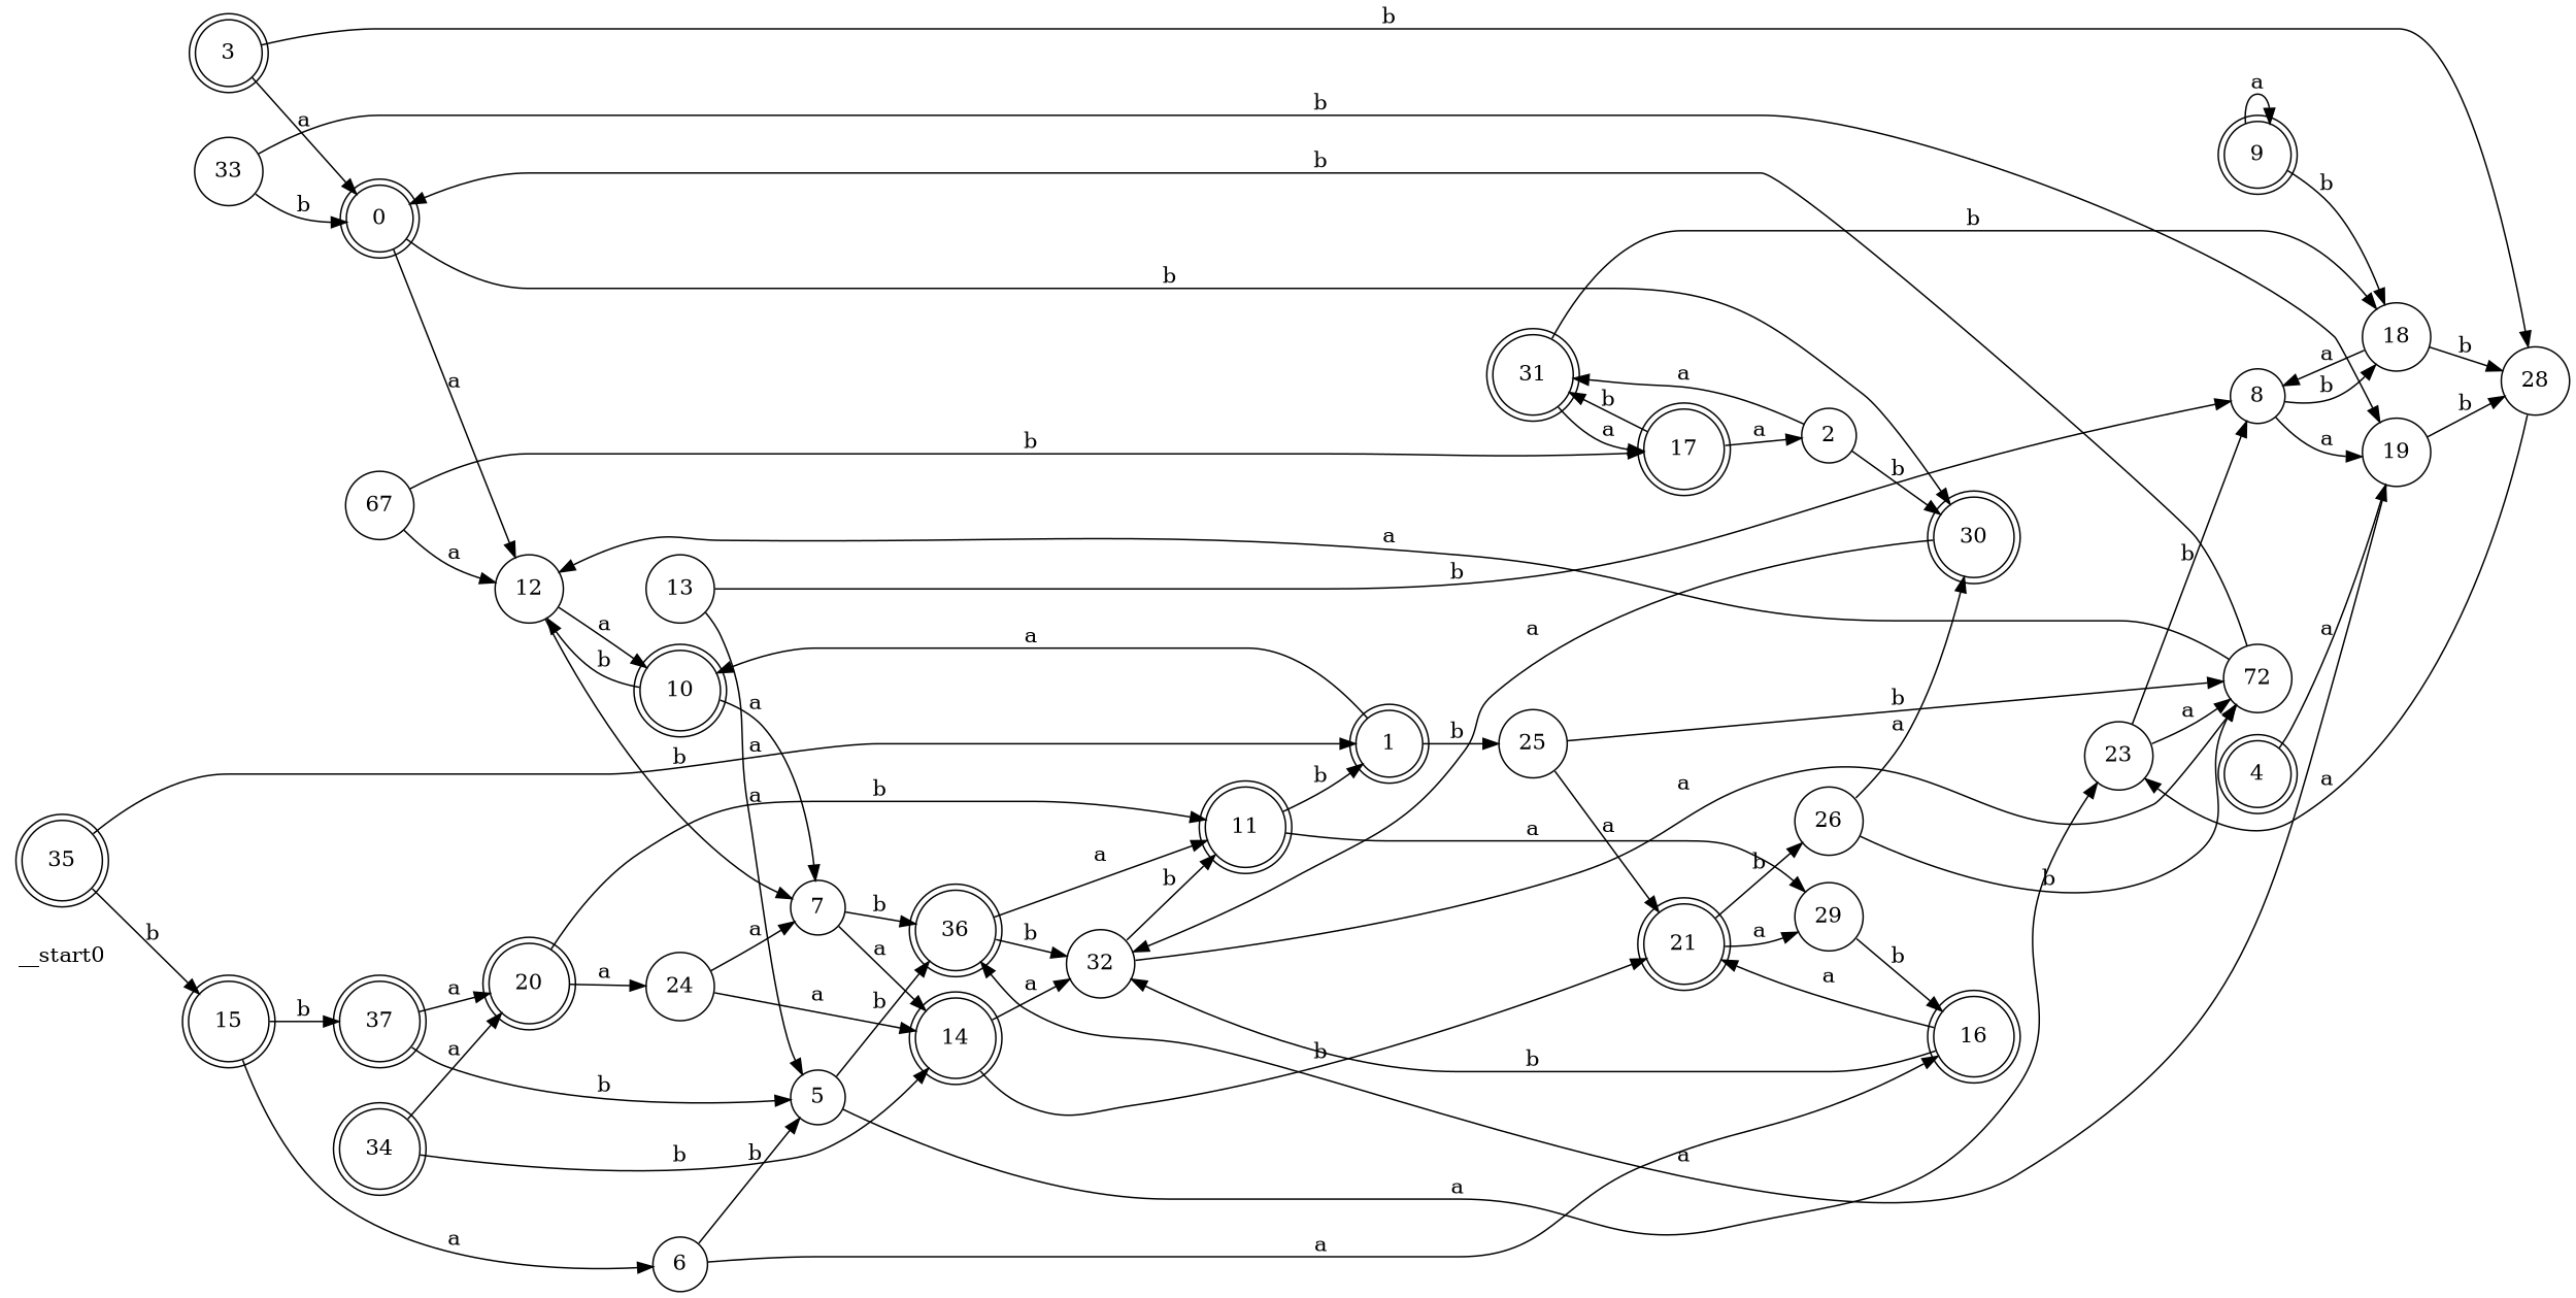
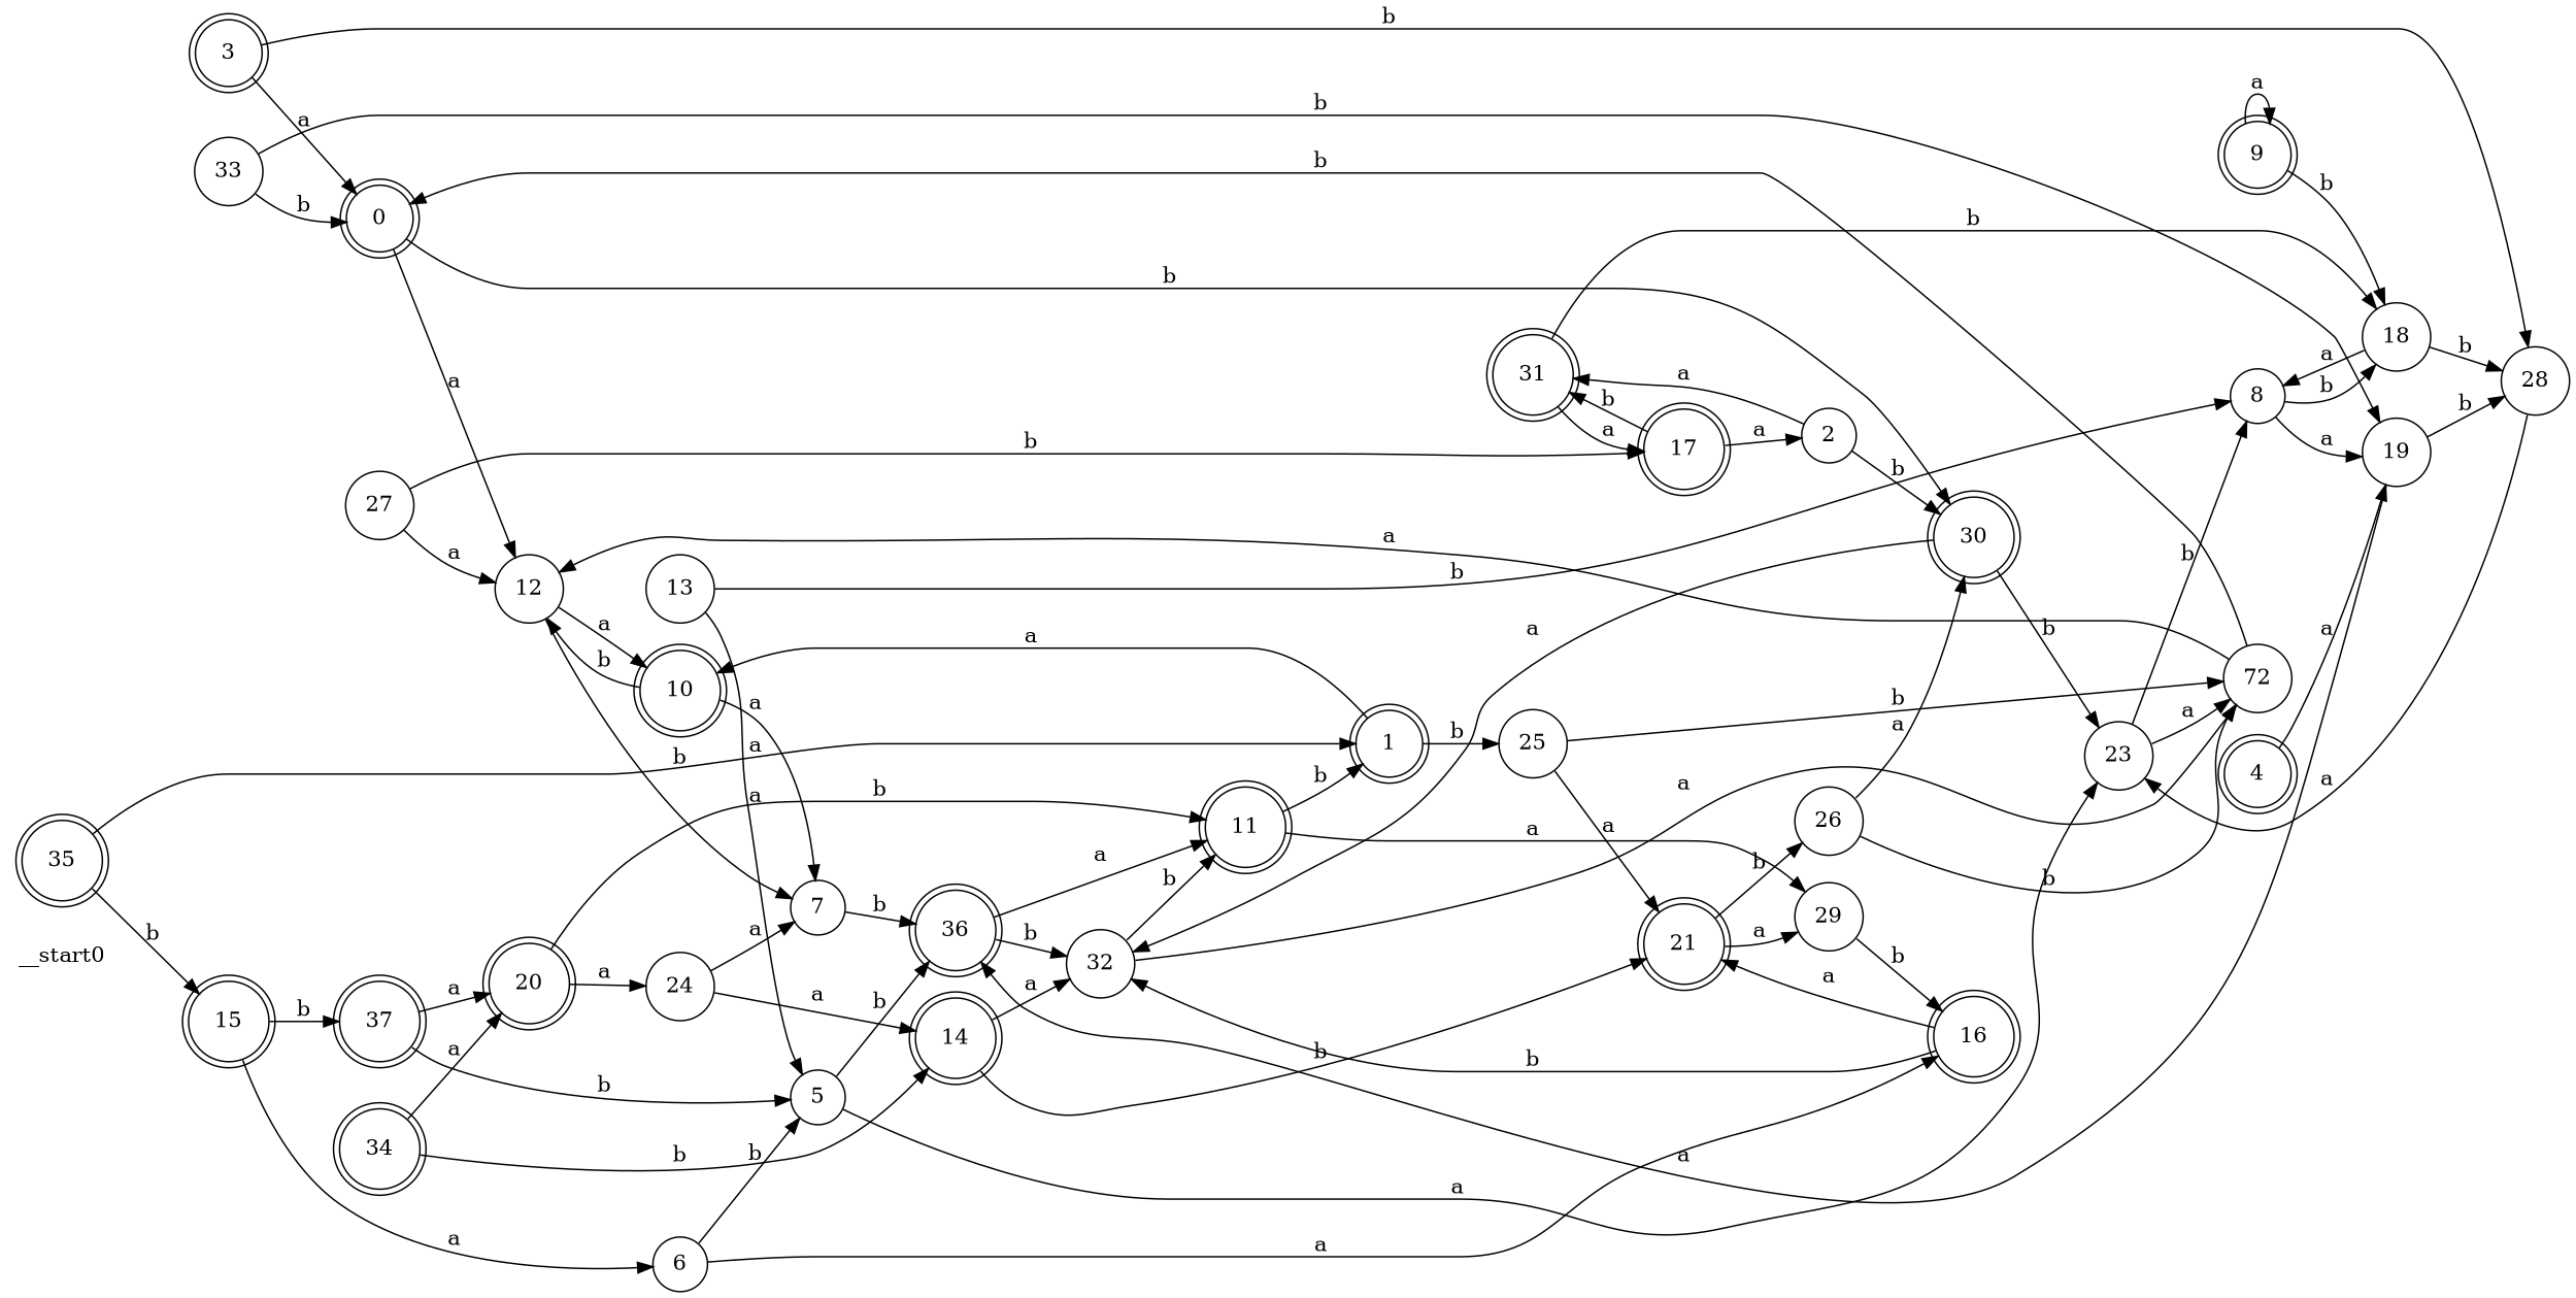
  digraph {
    rankdir=LR
    node [shape=doublecircle color=black fillcolor=white style="rounded,filled"]
    __start0 [shape=none color="" fillcolor="" style=""]
    n2 [label=0]
    n3 [label=12 shape=circle style=filled]
    n4 [label=30]
    n5 [label=10]
    n6 [label=7 shape=circle style=filled]
    n7 [label=23 shape=circle style=filled]
    n8 [label=32 shape=circle style=filled]
    n9 [label=1]
    n10 [label=25 shape=circle style=filled]
    n11 [label=21]
    n12 [label=72 shape=circle style=filled]
    n13 [label=2 shape=circle style=filled]
    n14 [label=31]
    n15 [label=18 shape=circle style=filled]
    n16 [label=17]
    n17 [label=3]
    n18 [label=28 shape=circle style=filled]
    n19 [label=4]
    n20 [label=19 shape=circle style=filled]
    n21 [label=36]
    n22 [label=24 shape=circle style=filled]
    n23 [label=14]
    n24 [label=5 shape=circle style=filled]
    n25 [label=8 shape=circle style=filled]
    n26 [label=11]
    n27 [label=6 shape=circle style=filled]
    n28 [label=16]
    n29 [label=9]
    n30 [label=29 shape=circle style=filled]
    n31 [label=13 shape=circle style=filled]
    n32 [label=26 shape=circle style=filled]
    n33 [label=15]
    n34 [label=37]
    n35 [label=20]
-   n36 [label=67 shape=circle style=filled]
+   n36 [label=27 shape=circle style=filled]
    n37 [label=33 shape=circle style=filled]
    n38 [label=34]
    n39 [label=35]
    n2 -> n3 [label=a]
    n2 -> n4 [label=b]
    n3 -> n5 [label=a]
    n3 -> n6 [label=b]
+   n4 -> n7 [label=b]
    n4 -> n8 [label=a]
    n5 -> n3 [label=b]
    n5 -> n6 [label=a]
    n6 -> n21 [label=b]
-   n6 -> n23 [label=a]
    n7 -> n12 [label=a]
    n7 -> n25 [label=b]
    n8 -> n12 [label=a]
    n8 -> n26 [label=b]
    n9 -> n5 [label=a]
    n9 -> n10 [label=b]
    n10 -> n11 [label=a]
    n10 -> n12 [label=b]
    n11 -> n30 [label=a]
    n11 -> n32 [label=b]
    n12 -> n2 [label=b]
    n12 -> n3 [label=a]
    n13 -> n4 [label=b]
    n13 -> n14 [label=a]
    n14 -> n15 [label=b]
    n14 -> n16 [label=a]
    n15 -> n18 [label=b]
    n15 -> n25 [label=a]
    n16 -> n13 [label=a]
    n16 -> n14 [label=b]
    n17 -> n2 [label=a]
    n17 -> n18 [label=b]
    n18 -> n7 [label=a]
    n19 -> n20 [label=a]
    n20 -> n18 [label=b]
    n20 -> n21 [label=a]
    n21 -> n8 [label=b]
    n21 -> n26 [label=a]
    n22 -> n6 [label=a]
    n22 -> n23 [label=a]
    n23 -> n8 [label=a]
    n23 -> n11 [label=b]
    n24 -> n7 [label=a]
    n24 -> n21 [label=b]
    n25 -> n15 [label=b]
    n25 -> n20 [label=a]
    n26 -> n9 [label=b]
    n26 -> n30 [label=a]
    n27 -> n24 [label=b]
    n27 -> n28 [label=a]
    n28 -> n8 [label=b]
    n28 -> n11 [label=a]
    n29 -> n15 [label=b]
    n29 -> n29 [label=a]
    n30 -> n28 [label=b]
    n31 -> n24 [label=a]
    n31 -> n25 [label=b]
    n32 -> n4 [label=a]
    n32 -> n12 [label=b]
    n33 -> n27 [label=a]
    n33 -> n34 [label=b]
    n34 -> n24 [label=b]
    n34 -> n35 [label=a]
    n35 -> n22 [label=a]
    n35 -> n26 [label=b]
    n36 -> n3 [label=a]
    n36 -> n16 [label=b]
    n37 -> n2 [label=b]
    n37 -> n20 [label=b]
    n38 -> n23 [label=b]
    n38 -> n35 [label=a]
    n39 -> n9 [label=a]
    n39 -> n33 [label=b]
  }
